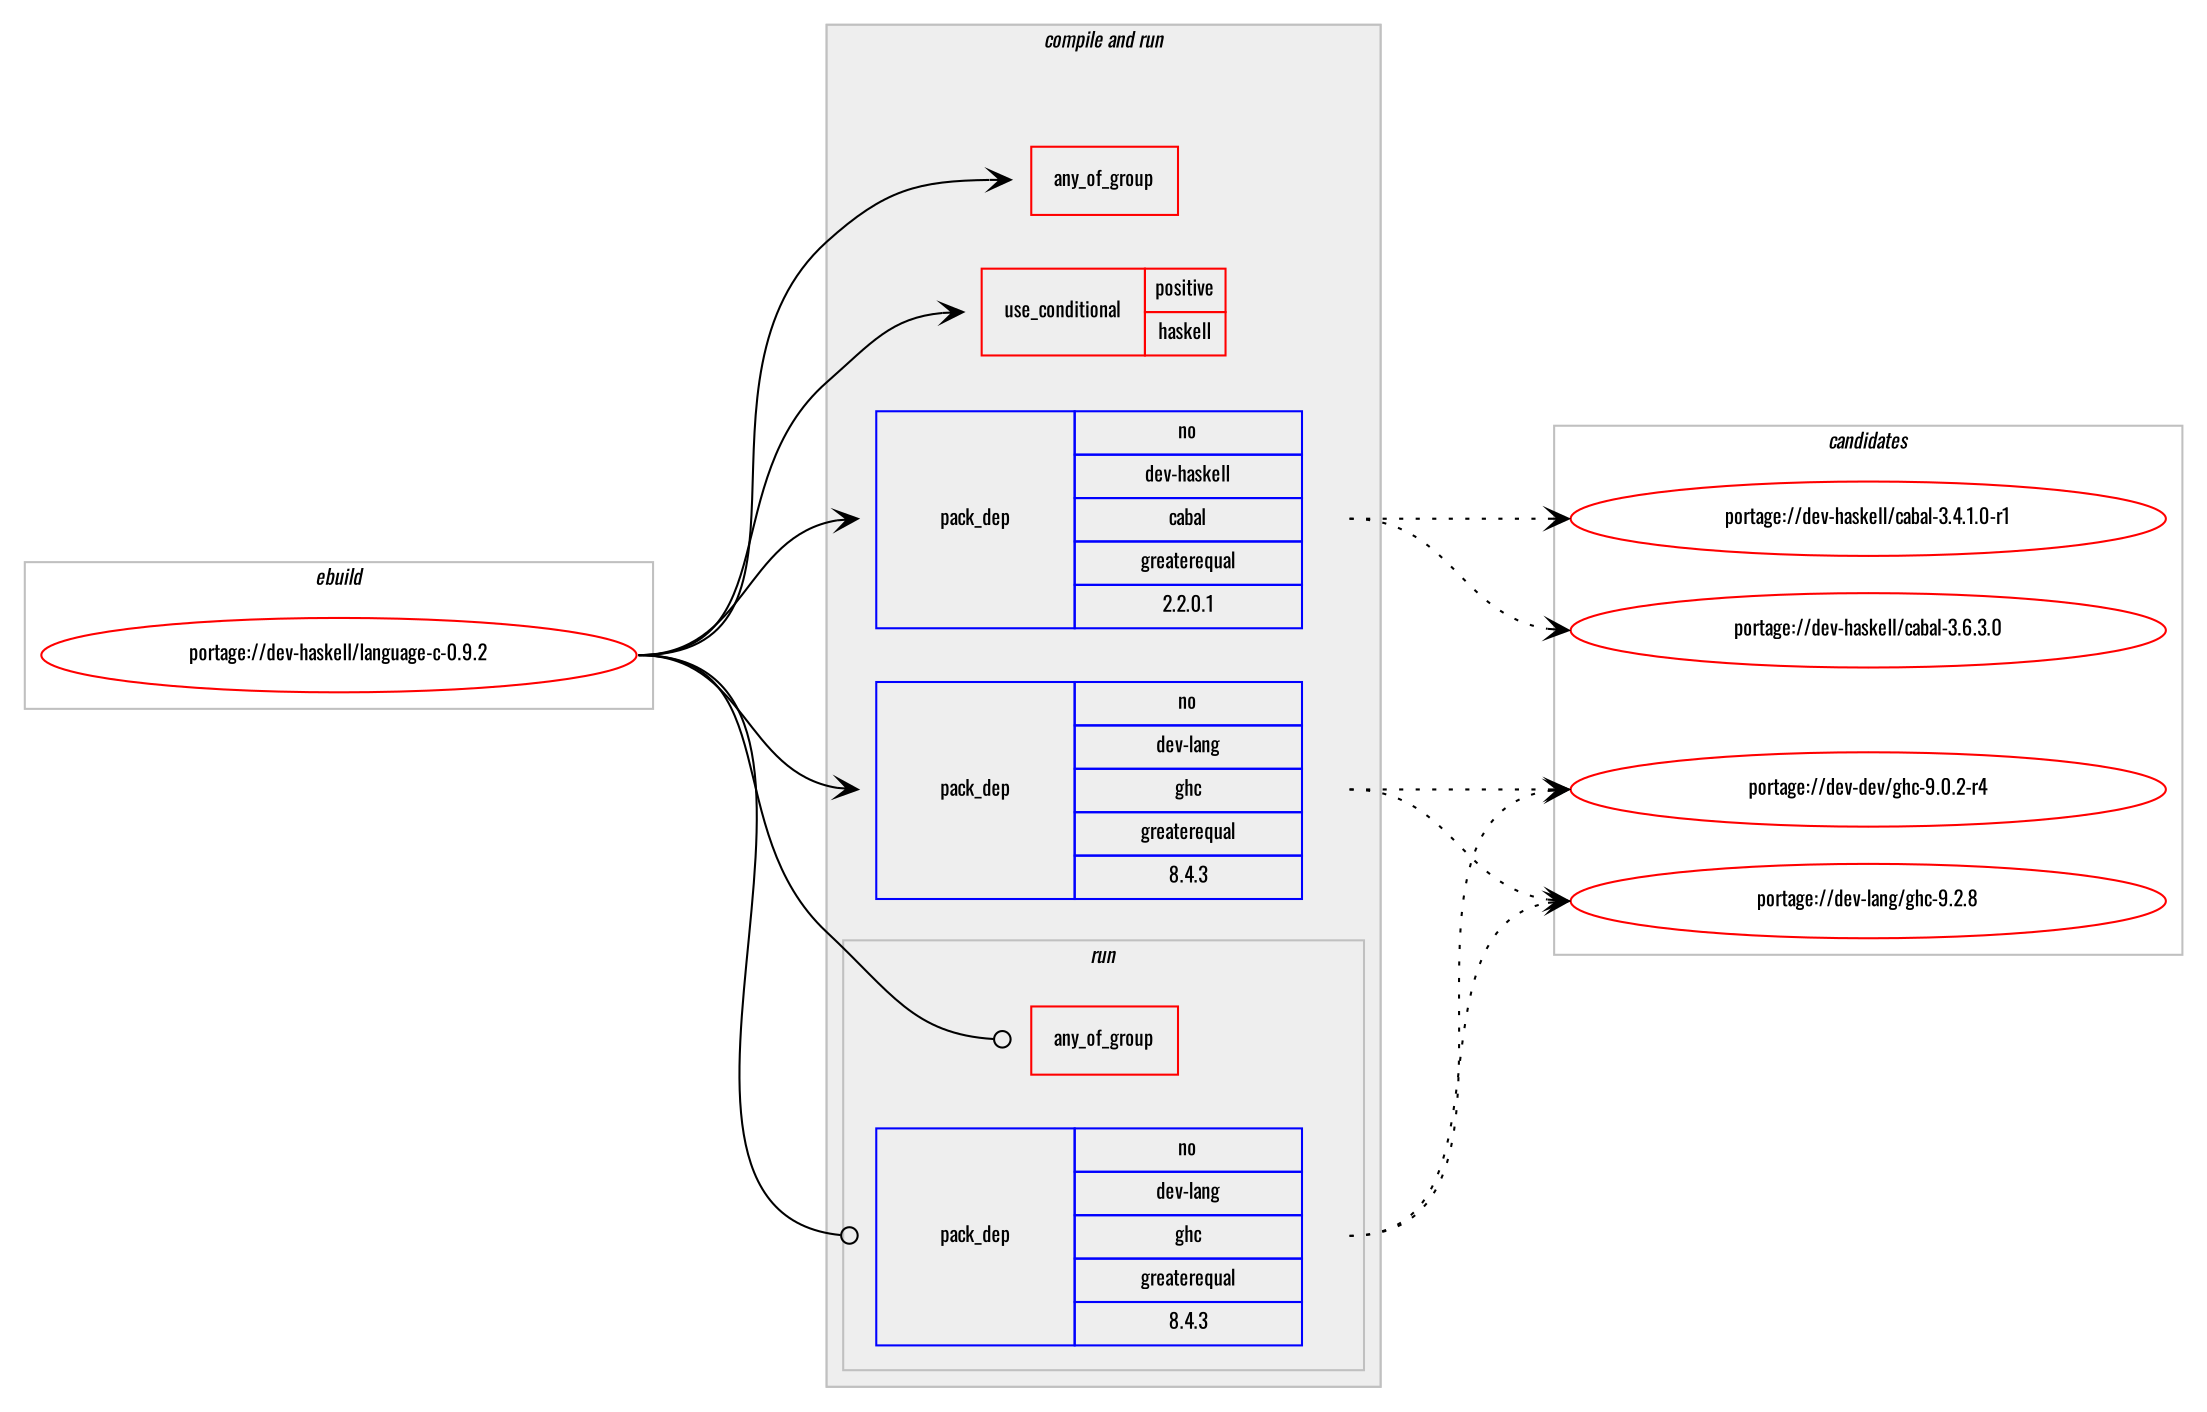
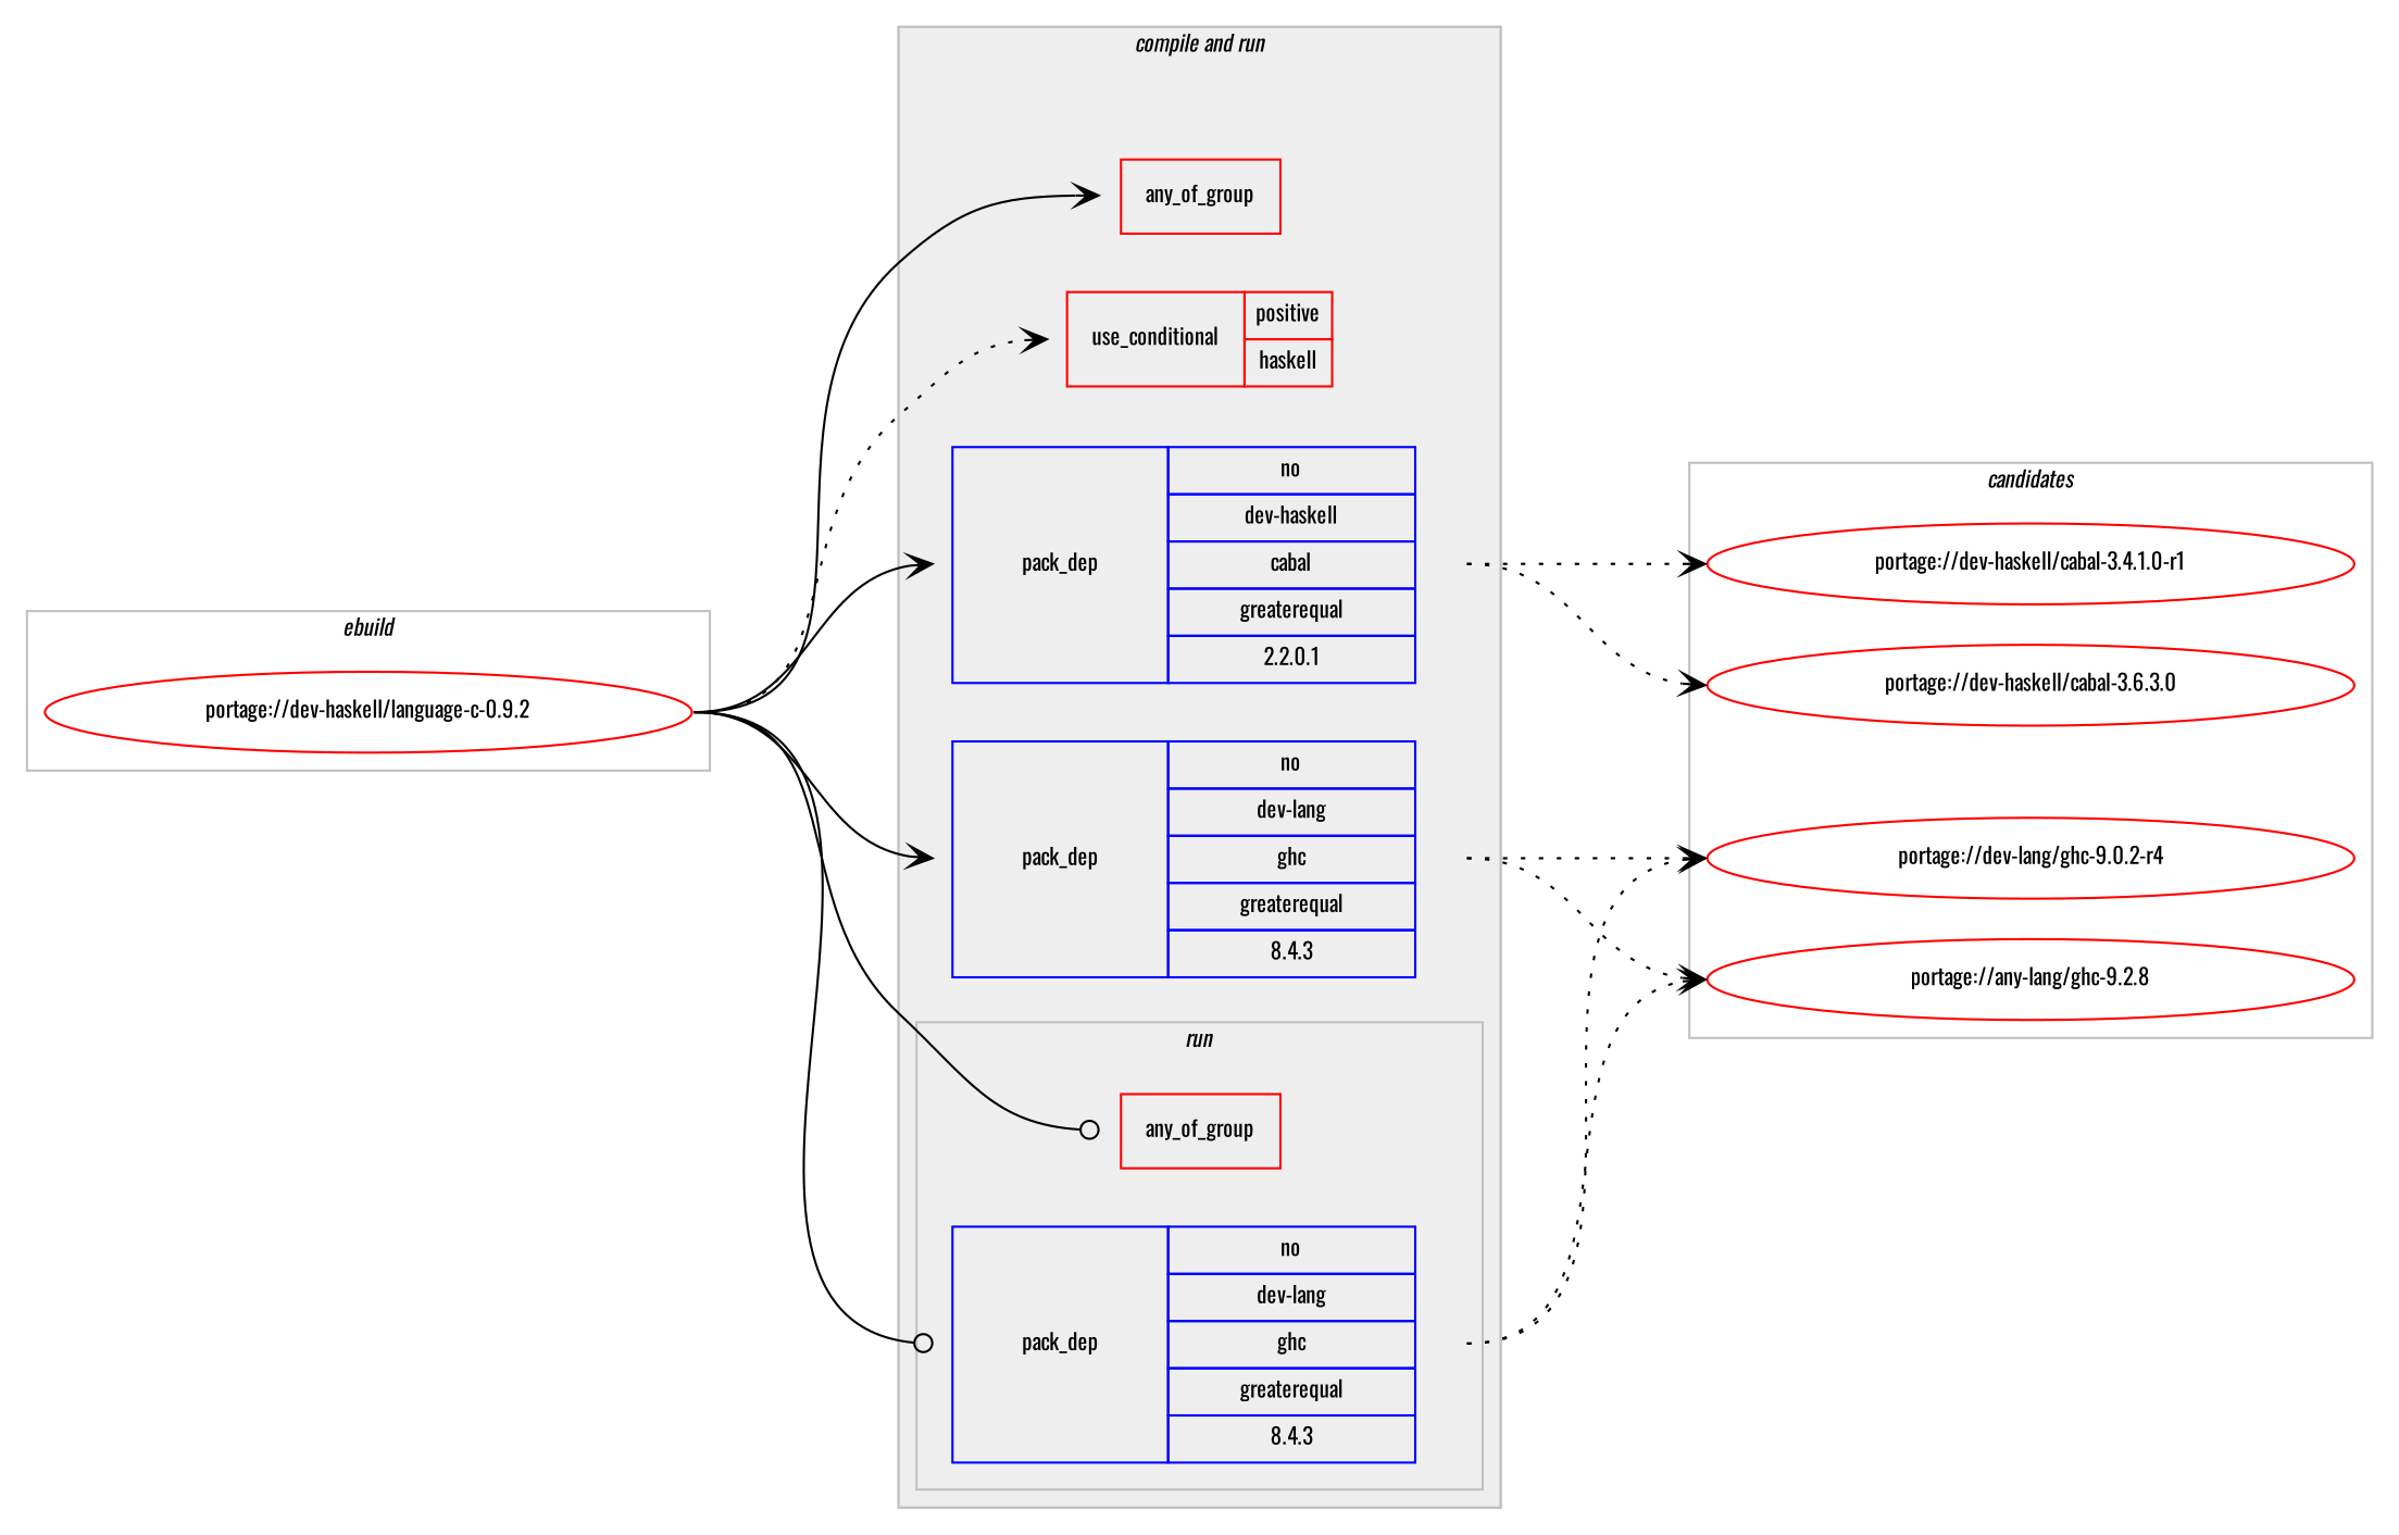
  digraph {
    compound=true
    concentrate=true
    fontname=Oswald
    fontsize=10
    newrank=true
    rankdir=LR
    ranksep=1.5
    node [color=red fontname=Oswald fontsize=10 shape=none]
    edge [arrowhead=vee fontname=Oswald headport=w style=solid tailport=e weight=20]
    n1 [label="portage://dev-haskell/language-c-0.9.2" width=4 shape=""]
    n2 [label=<<TABLE BORDER="0" CELLBORDER="1" CELLSPACING="0" CELLPADDING="4"><TR><TD CELLPADDING="10">any_of_group</TD></TR></TABLE>>]
    n3 [label=<<TABLE BORDER="0" CELLBORDER="1" CELLSPACING="0" CELLPADDING="4"><TR><TD ROWSPAN="3" CELLPADDING="10">use_conditional</TD></TR><TR><TD>positive</TD></TR><TR><TD>haskell</TD></TR></TABLE>>]
    n4 [color=blue label=<<TABLE BORDER="0" CELLBORDER="1" CELLSPACING="0" CELLPADDING="4" WIDTH="220"><TR><TD ROWSPAN="6" CELLPADDING="30">pack_dep</TD></TR><TR><TD WIDTH="110">no</TD></TR><TR><TD>dev-haskell</TD></TR><TR><TD>cabal</TD></TR><TR><TD>greaterequal</TD></TR><TR><TD>2.2.0.1</TD></TR></TABLE>>]
    n5 [color=blue label=<<TABLE BORDER="0" CELLBORDER="1" CELLSPACING="0" CELLPADDING="4" WIDTH="220"><TR><TD ROWSPAN="6" CELLPADDING="30">pack_dep</TD></TR><TR><TD WIDTH="110">no</TD></TR><TR><TD>dev-lang</TD></TR><TR><TD>ghc</TD></TR><TR><TD>greaterequal</TD></TR><TR><TD>8.4.3</TD></TR></TABLE>>]
    n6 [label=<<TABLE BORDER="0" CELLBORDER="1" CELLSPACING="0" CELLPADDING="4"><TR><TD CELLPADDING="10">any_of_group</TD></TR></TABLE>>]
    n7 [color=blue label=<<TABLE BORDER="0" CELLBORDER="1" CELLSPACING="0" CELLPADDING="4" WIDTH="220"><TR><TD ROWSPAN="6" CELLPADDING="30">pack_dep</TD></TR><TR><TD WIDTH="110">no</TD></TR><TR><TD>dev-lang</TD></TR><TR><TD>ghc</TD></TR><TR><TD>greaterequal</TD></TR><TR><TD>8.4.3</TD></TR></TABLE>>]
    n8 [label="portage://dev-haskell/cabal-3.4.1.0-r1" width=4 shape=""]
    n9 [label="portage://dev-haskell/cabal-3.6.3.0" width=4 shape=""]
-   n10 [label="portage://dev-dev/ghc-9.0.2-r4" width=4 shape=""]
-   n11 [label="portage://dev-lang/ghc-9.2.8" width=4 shape=""]
+   n10 [label="portage://dev-lang/ghc-9.0.2-r4" width=4 shape=""]
+   n11 [label="portage://any-lang/ghc-9.2.8" width=4 shape=""]
    subgraph cluster_1 {
      color=gray
      label=<<i>ebuild</i>>
      rank=same
      n1
    }
    subgraph cluster_2 {
      color=gray
      label=<<i>dependencies</i>>
      subgraph cluster_3 {
        color=gray
        fillcolor="#eeeeee"
        label=<<i>compile</i>>
        style=filled
        subgraph sub_4 {
          color=gray
          fillcolor="#eeeeee"
          label=<<i>compile</i>>
          style=filled
          n2
        }
        subgraph sub_5 {
          color=gray
          fillcolor="#eeeeee"
          label=<<i>compile</i>>
          style=filled
          n3
        }
        subgraph sub_6 {
          color=gray
          fillcolor="#eeeeee"
          label=<<i>compile</i>>
          style=filled
          n4
        }
        subgraph sub_7 {
          color=gray
          fillcolor="#eeeeee"
          label=<<i>compile</i>>
          style=filled
          n5
        }
      }
      subgraph cluster_8 {
        color=gray
        fillcolor="#eeeeee"
        label=<<i>compile and run</i>>
        style=filled
      }
      subgraph cluster_9 {
        color=gray
        fillcolor="#eeeeee"
        label=<<i>run</i>>
        style=filled
        subgraph sub_10 {
          color=gray
          fillcolor="#eeeeee"
          label=<<i>run</i>>
          style=filled
          n6
        }
        subgraph sub_11 {
          color=gray
          fillcolor="#eeeeee"
          label=<<i>run</i>>
          style=filled
          n7
        }
      }
    }
    subgraph cluster_12 {
      color=gray
      label=<<i>candidates</i>>
      rank=same
      subgraph sub_13 {
        color=black
        label=<<i>candidates</i>>
        nodesep=1
        rank=same
        n8
        n9
      }
      subgraph sub_14 {
        color=black
        label=<<i>candidates</i>>
        nodesep=1
        rank=same
        n10
        n11
      }
      subgraph sub_15 {
        color=black
        label=<<i>candidates</i>>
        nodesep=1
        rank=same
        n10
        n11
      }
    }
    n1 -> n2
-   n1 -> n3
+   n1 -> n3 [style=dotted]
    n1 -> n4
    n1 -> n5
    n1 -> n6 [arrowhead=odot]
    n1 -> n7 [arrowhead=odot]
    n4 -> n8 [style=dotted weight=100]
    n4 -> n9 [style=dotted weight=100]
    n5 -> n10 [style=dotted weight=100]
    n5 -> n11 [style=dotted weight=100]
    n7 -> n10 [style=dotted weight=100]
    n7 -> n11 [style=dotted weight=100]
  }
